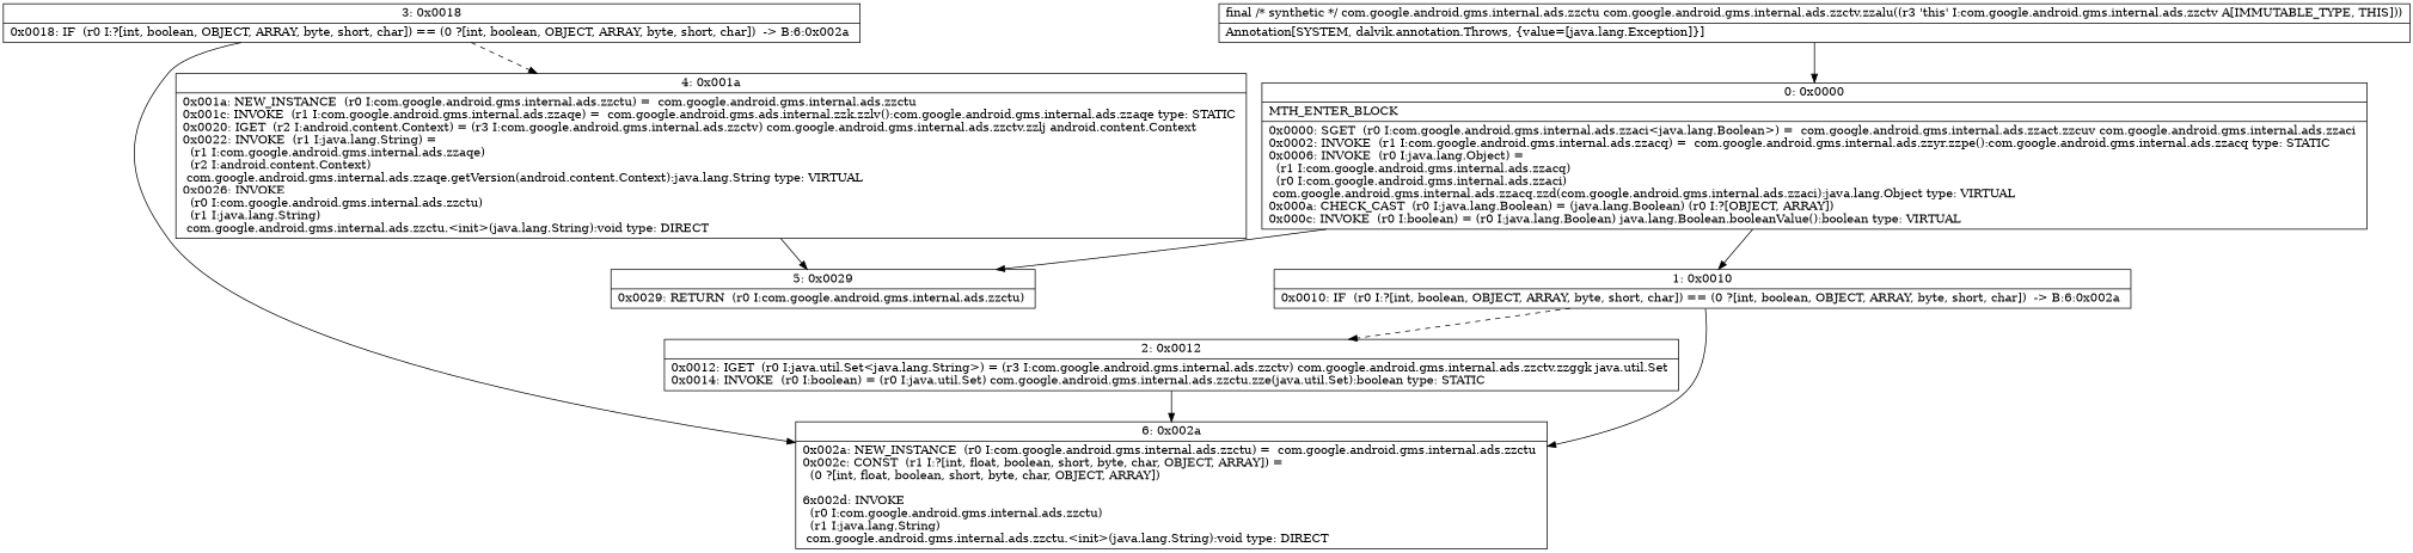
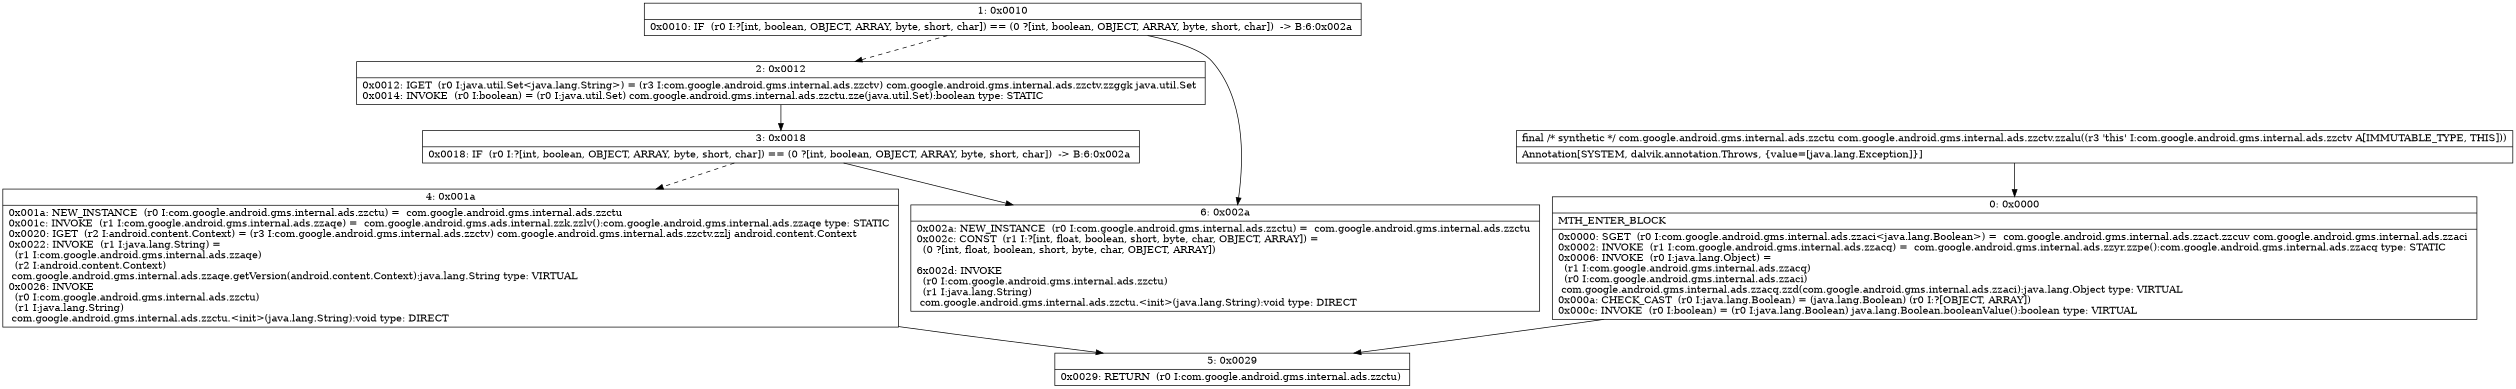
  digraph {
    node [shape=record]
    n1 [label="{0\:\ 0x0000|MTH_ENTER_BLOCK\l|0x0000: SGET  (r0 I:com.google.android.gms.internal.ads.zzaci\<java.lang.Boolean\>) =  com.google.android.gms.internal.ads.zzact.zzcuv com.google.android.gms.internal.ads.zzaci \l0x0002: INVOKE  (r1 I:com.google.android.gms.internal.ads.zzacq) =  com.google.android.gms.internal.ads.zzyr.zzpe():com.google.android.gms.internal.ads.zzacq type: STATIC \l0x0006: INVOKE  (r0 I:java.lang.Object) = \l  (r1 I:com.google.android.gms.internal.ads.zzacq)\l  (r0 I:com.google.android.gms.internal.ads.zzaci)\l com.google.android.gms.internal.ads.zzacq.zzd(com.google.android.gms.internal.ads.zzaci):java.lang.Object type: VIRTUAL \l0x000a: CHECK_CAST  (r0 I:java.lang.Boolean) = (java.lang.Boolean) (r0 I:?[OBJECT, ARRAY]) \l0x000c: INVOKE  (r0 I:boolean) = (r0 I:java.lang.Boolean) java.lang.Boolean.booleanValue():boolean type: VIRTUAL \l}"]
    n2 [label="{1\:\ 0x0010|0x0010: IF  (r0 I:?[int, boolean, OBJECT, ARRAY, byte, short, char]) == (0 ?[int, boolean, OBJECT, ARRAY, byte, short, char])  \-\> B:6:0x002a \l}"]
    n3 [label="{5\:\ 0x0029|0x0029: RETURN  (r0 I:com.google.android.gms.internal.ads.zzctu) \l}"]
    n4 [label="{2\:\ 0x0012|0x0012: IGET  (r0 I:java.util.Set\<java.lang.String\>) = (r3 I:com.google.android.gms.internal.ads.zzctv) com.google.android.gms.internal.ads.zzctv.zzggk java.util.Set \l0x0014: INVOKE  (r0 I:boolean) = (r0 I:java.util.Set) com.google.android.gms.internal.ads.zzctu.zze(java.util.Set):boolean type: STATIC \l}"]
    n5 [label="{6\:\ 0x002a|0x002a: NEW_INSTANCE  (r0 I:com.google.android.gms.internal.ads.zzctu) =  com.google.android.gms.internal.ads.zzctu \l0x002c: CONST  (r1 I:?[int, float, boolean, short, byte, char, OBJECT, ARRAY]) = \l  (0 ?[int, float, boolean, short, byte, char, OBJECT, ARRAY])\l \l6x002d: INVOKE  \l  (r0 I:com.google.android.gms.internal.ads.zzctu)\l  (r1 I:java.lang.String)\l com.google.android.gms.internal.ads.zzctu.\<init\>(java.lang.String):void type: DIRECT \l}"]
    n6 [label="{3\:\ 0x0018|0x0018: IF  (r0 I:?[int, boolean, OBJECT, ARRAY, byte, short, char]) == (0 ?[int, boolean, OBJECT, ARRAY, byte, short, char])  \-\> B:6:0x002a \l}"]
    n7 [label="{4\:\ 0x001a|0x001a: NEW_INSTANCE  (r0 I:com.google.android.gms.internal.ads.zzctu) =  com.google.android.gms.internal.ads.zzctu \l0x001c: INVOKE  (r1 I:com.google.android.gms.internal.ads.zzaqe) =  com.google.android.gms.ads.internal.zzk.zzlv():com.google.android.gms.internal.ads.zzaqe type: STATIC \l0x0020: IGET  (r2 I:android.content.Context) = (r3 I:com.google.android.gms.internal.ads.zzctv) com.google.android.gms.internal.ads.zzctv.zzlj android.content.Context \l0x0022: INVOKE  (r1 I:java.lang.String) = \l  (r1 I:com.google.android.gms.internal.ads.zzaqe)\l  (r2 I:android.content.Context)\l com.google.android.gms.internal.ads.zzaqe.getVersion(android.content.Context):java.lang.String type: VIRTUAL \l0x0026: INVOKE  \l  (r0 I:com.google.android.gms.internal.ads.zzctu)\l  (r1 I:java.lang.String)\l com.google.android.gms.internal.ads.zzctu.\<init\>(java.lang.String):void type: DIRECT \l}"]
    n8 [label="{final \/* synthetic *\/ com.google.android.gms.internal.ads.zzctu com.google.android.gms.internal.ads.zzctv.zzalu((r3 'this' I:com.google.android.gms.internal.ads.zzctv A[IMMUTABLE_TYPE, THIS]))  | Annotation[SYSTEM, dalvik.annotation.Throws, \{value=[java.lang.Exception]\}]\l}"]
-   n1 -> n2
    n1 -> n3
    n2 -> n4 [style=dashed]
    n2 -> n5
-   n4 -> n5
+   n4 -> n6
    n6 -> n5
    n6 -> n7 [style=dashed]
    n7 -> n3
    n8 -> n1
  }
